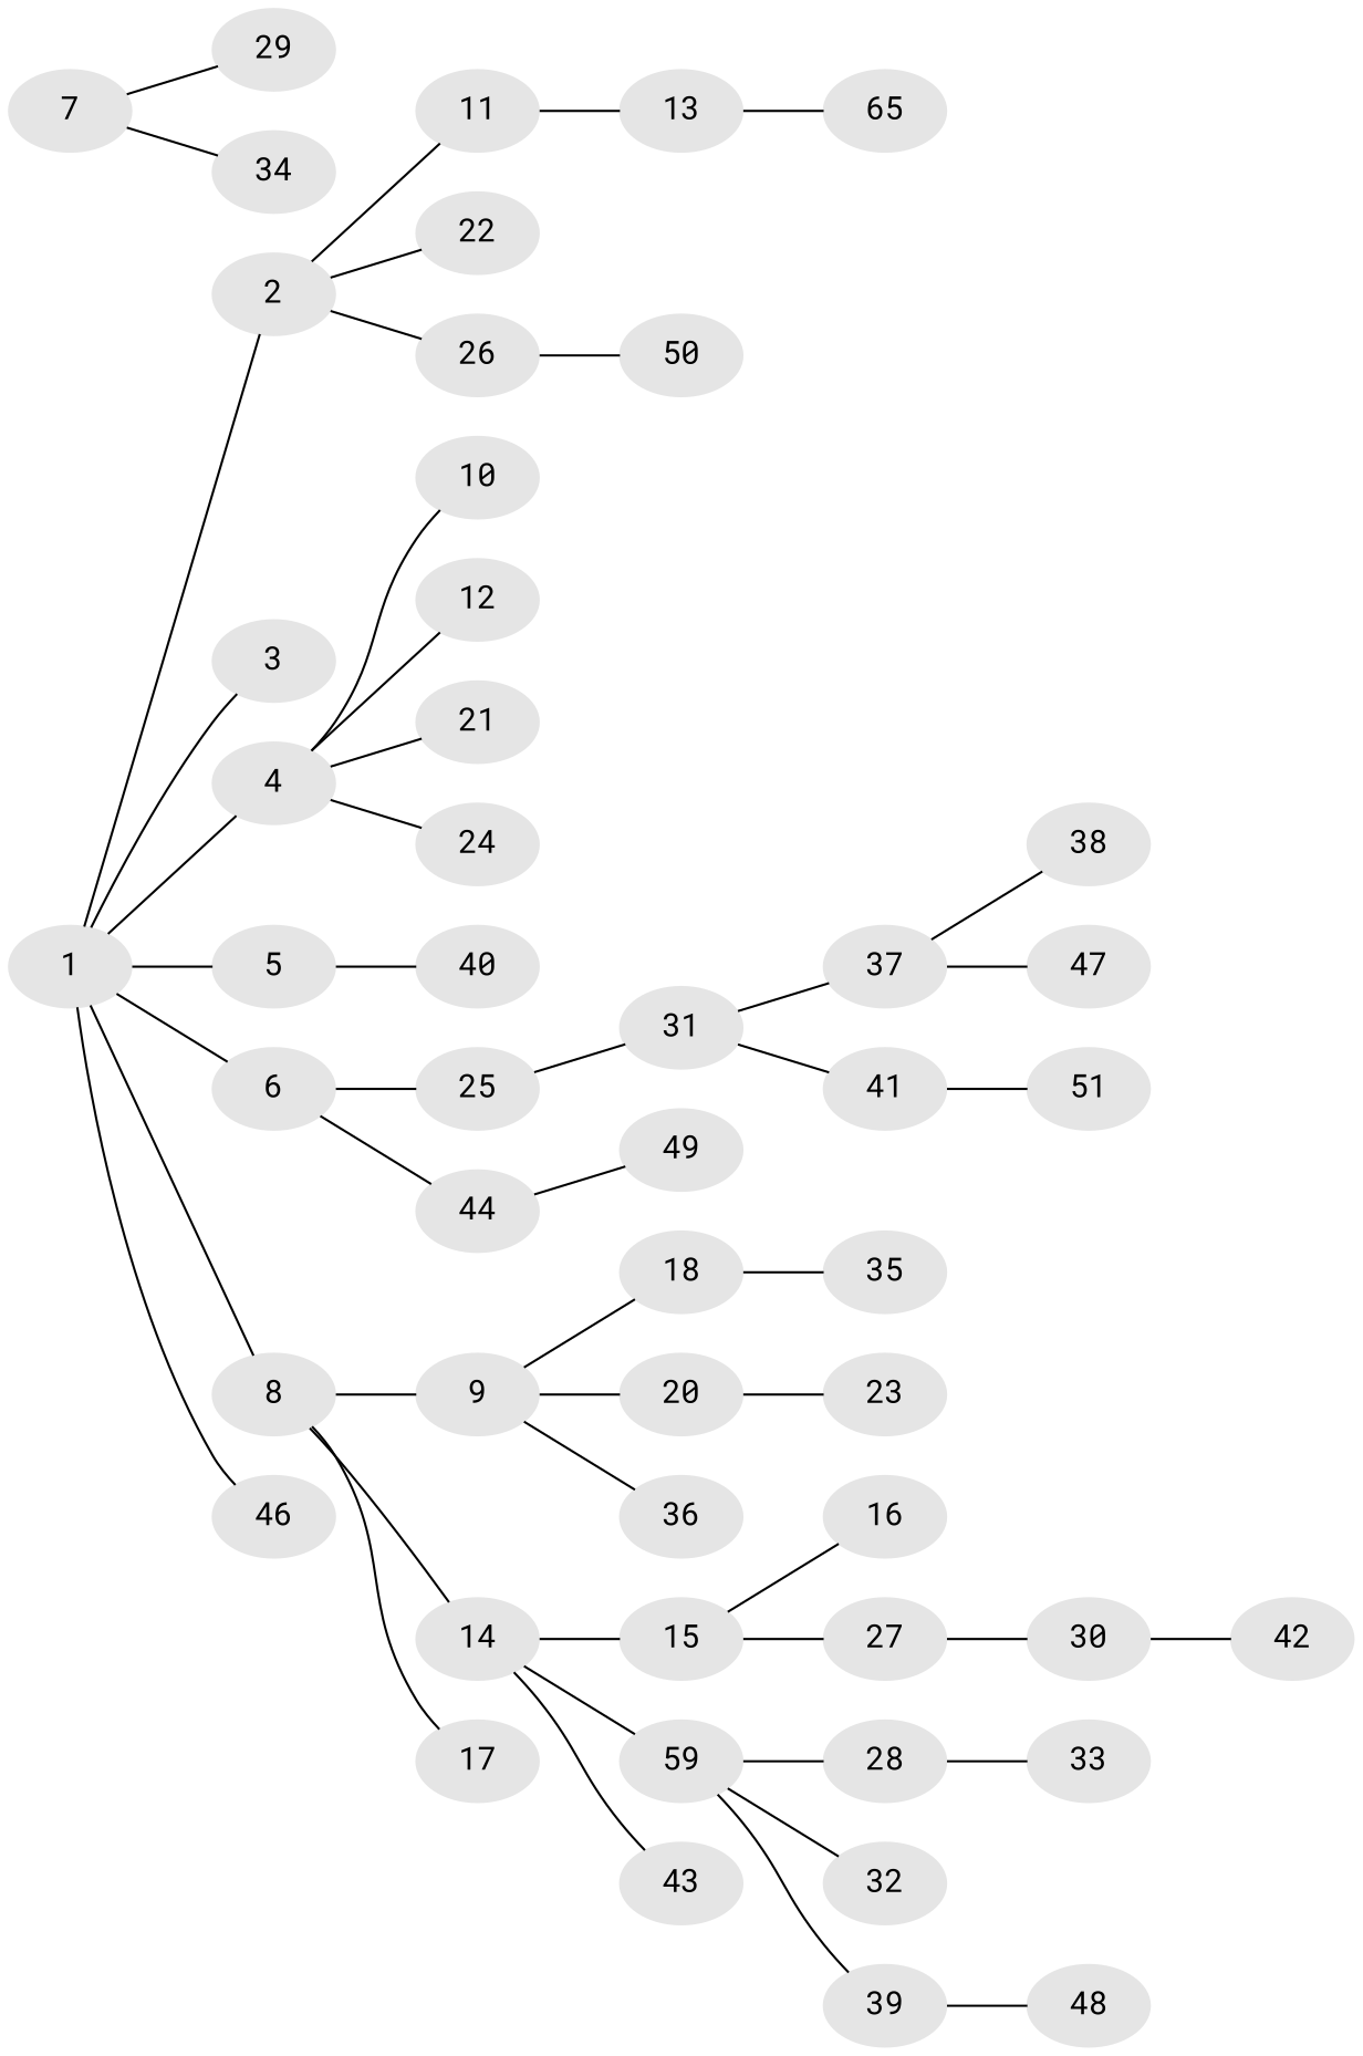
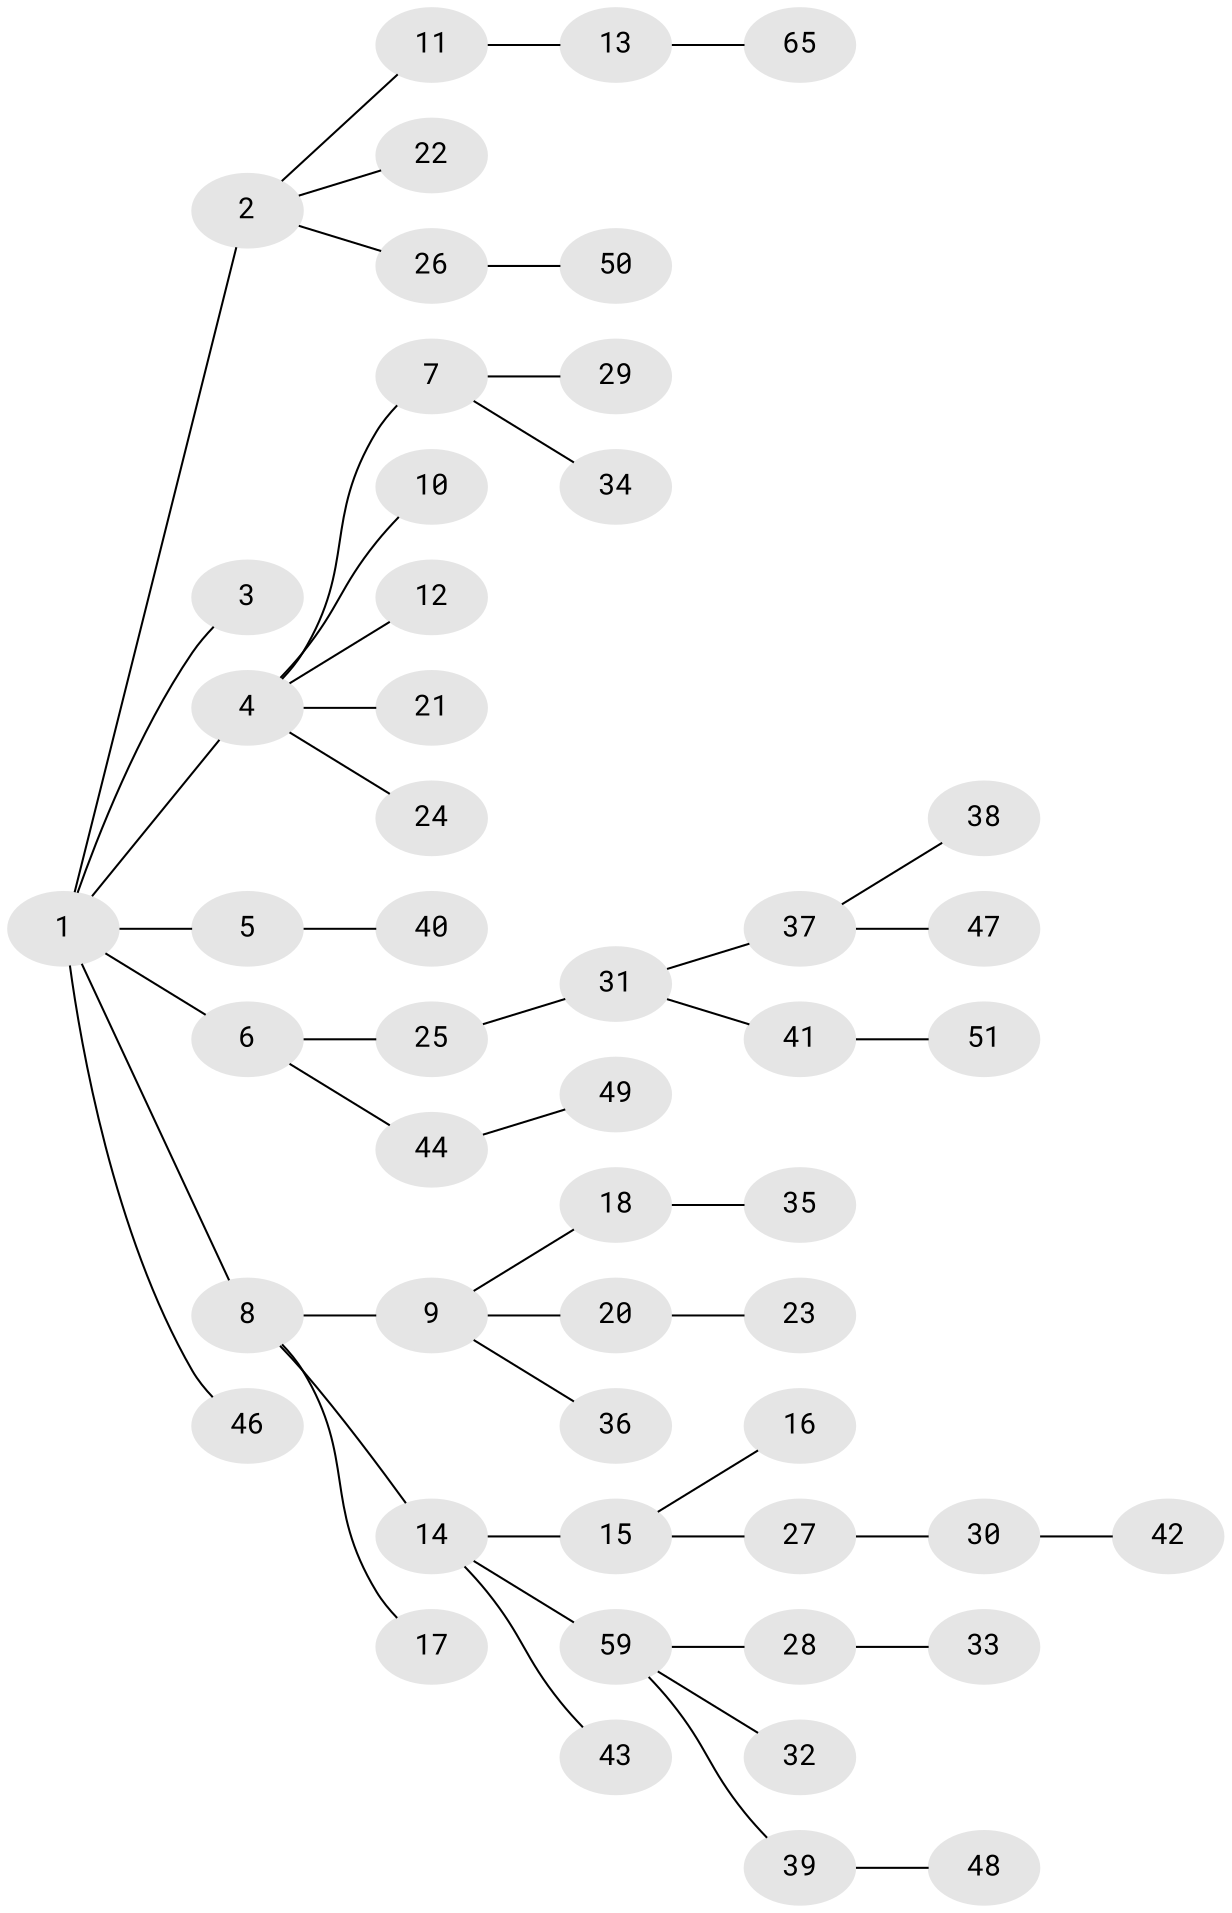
  graph {
    fontname="Roboto Mono"
    rankdir=LR
    node [color=gray90 fontname="Roboto Mono" style=filled]
    edge [fontname="Roboto Mono"]
    1
    2
    3
    4
    5
    6
    8
    46
    11
    22
    26
    7
    10
    12
    21
    24
    40
    25
    44
    9
    14
    17
    13
    50
    29
    34
    31
    49
    18
    20
    36
    15
    n33 [label=59]
    43
    35
    23
    n37 [label=65]
    16
    27
    28
    32
    39
    30
    33
    48
    37
    41
    42
    38
    47
    51
    1 -- 2
    1 -- 3
    1 -- 4
    1 -- 5
    1 -- 6
    1 -- 8
    1 -- 46
    2 -- 11
    2 -- 22
    2 -- 26
+   4 -- 7
    4 -- 10
    4 -- 12
    4 -- 21
    4 -- 24
    5 -- 40
    6 -- 25
    6 -- 44
    8 -- 9
    8 -- 14
    8 -- 17
    11 -- 13
    26 -- 50
    7 -- 29
    7 -- 34
    25 -- 31
    44 -- 49
    9 -- 18
    9 -- 20
    9 -- 36
    14 -- 15
    14 -- n33
    14 -- 43
    13 -- n37
    31 -- 37
    31 -- 41
    18 -- 35
    20 -- 23
    15 -- 16
    15 -- 27
    n33 -- 28
    n33 -- 32
    n33 -- 39
    27 -- 30
    28 -- 33
    39 -- 48
    30 -- 42
    37 -- 38
    37 -- 47
    41 -- 51
  }
